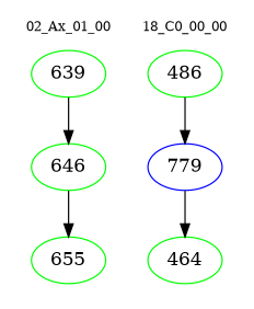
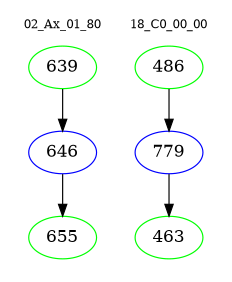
  digraph {
    node [color=green]
    edge [color=black]
    n1 [label=639]
-   n2 [label=646]
+   n2 [color=blue label=646]
    n3 [label=655]
    n4 [label=486]
    n5 [color=blue label=779]
-   n6 [label=464]
+   n6 [label=463]
    subgraph cluster_1 {
      color=white
      fontsize=10
-     label="02_Ax_01_00"
+     label="02_Ax_01_80"
      n1
      n2
      n3
    }
    subgraph cluster_2 {
      color=white
      fontsize=10
      label="18_C0_00_00"
      n4
      n5
      n6
    }
    n1 -> n2
    n2 -> n3
    n4 -> n5
    n5 -> n6
  }
